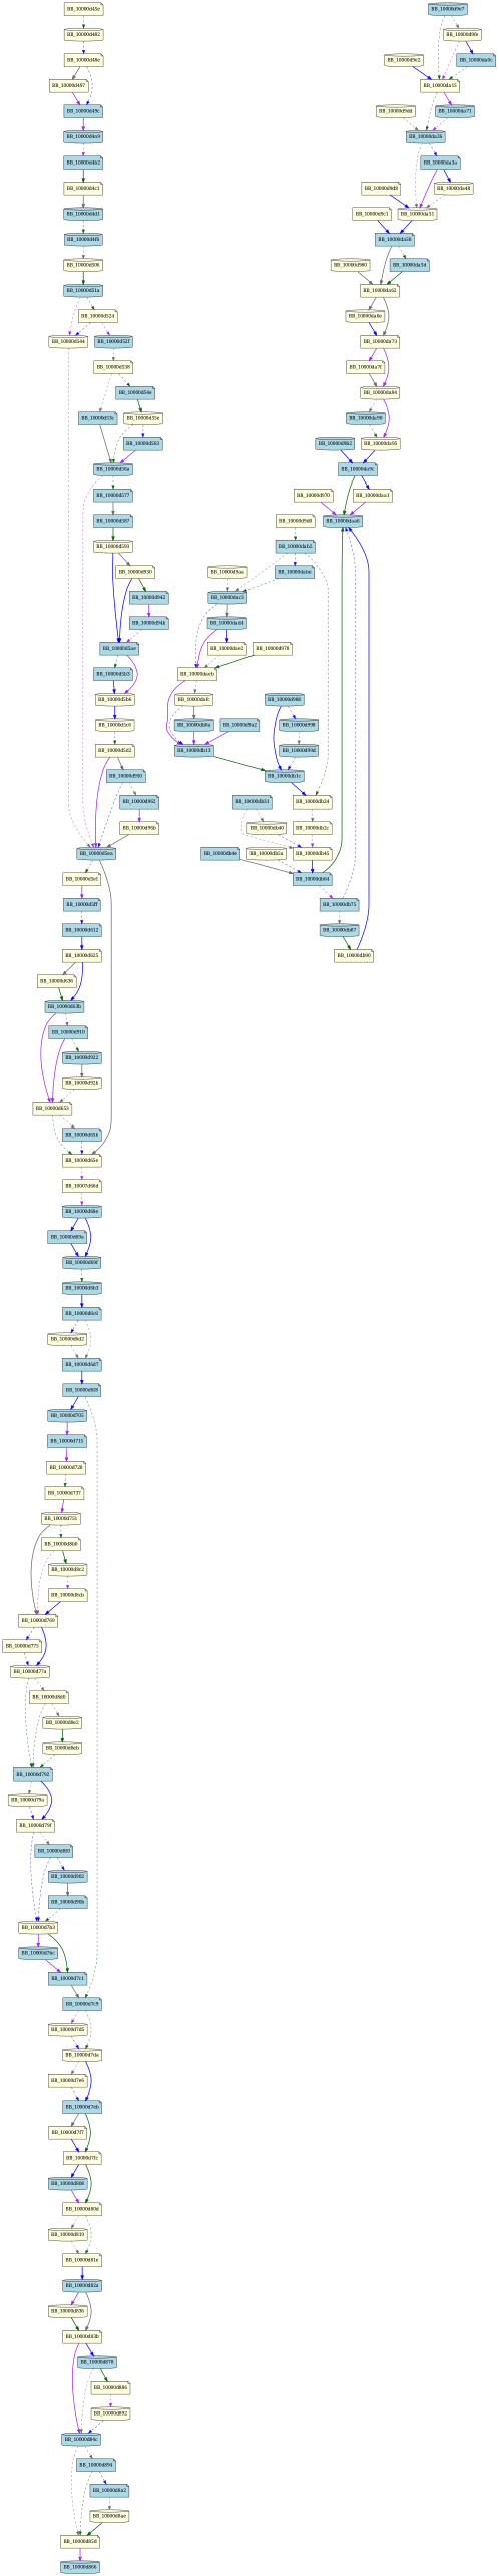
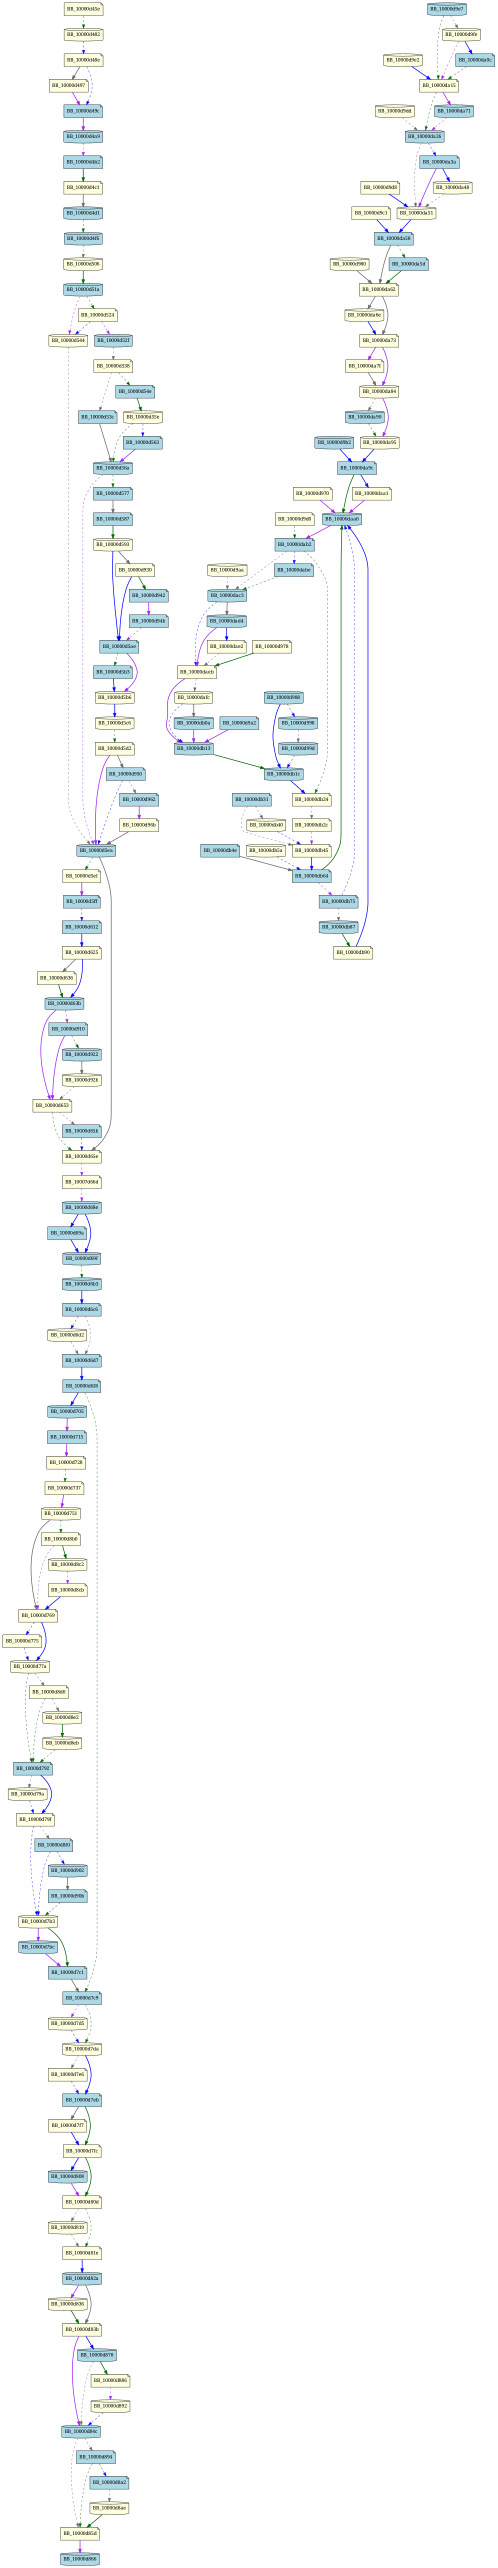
  digraph {
    fontname="Noto Serif"
    node [fillcolor=lightyellow fontname="Noto Serif" shape=note style=filled]
    edge [color=blue fontname="Noto Serif" style=bold]
    BB_10000d482 [shape=cylinder]
    BB_10000d45e
    BB_10000d48e
    BB_10000d497
    BB_10000d49c [fillcolor=lightblue]
    BB_10000d4a9 [fillcolor=lightblue shape=cylinder]
    BB_10000d4b2 [fillcolor=lightblue]
    BB_10000d4c1
    BB_10000d4d1 [fillcolor=lightblue shape=cylinder]
    BB_10000d4f6 [fillcolor=lightblue shape=cylinder]
    BB_10000d506 [shape=cylinder]
    BB_10000d51a [fillcolor=lightblue shape=cylinder]
    BB_10000d524
    BB_10000d544 [shape=cylinder]
    BB_10000d52f [fillcolor=lightblue shape=cylinder]
    BB_10000d5ea [fillcolor=lightblue shape=cylinder]
    BB_10000d538
    BB_10000d5ef
    BB_10000d65e
    BB_10000d53c [fillcolor=lightblue]
    BB_10000d54e [fillcolor=lightblue]
    BB_10000d56a [fillcolor=lightblue shape=cylinder]
    BB_10000d55e [shape=cylinder]
    BB_10000d577 [fillcolor=lightblue]
    BB_10000d563 [fillcolor=lightblue]
    BB_10000d587 [fillcolor=lightblue]
    BB_10000d5ff [fillcolor=lightblue]
    n28 [label=BB_10007d66d]
    BB_10000d593 [shape=cylinder]
    BB_10000d5ae [fillcolor=lightblue]
    BB_10000d930
    BB_10000d5b3 [fillcolor=lightblue]
    BB_10000d5b6 [shape=cylinder]
    BB_10000d942 [fillcolor=lightblue]
    BB_10000d5c6 [shape=cylinder]
    BB_10000d94b [fillcolor=lightblue]
    BB_10000d5d2
    BB_10000d950 [fillcolor=lightblue]
    BB_10000d962 [fillcolor=lightblue]
    BB_10000d96b
    BB_10000d612 [fillcolor=lightblue]
    BB_10000d68e [fillcolor=lightblue shape=cylinder]
    BB_10000d625
    BB_10000d636
    BB_10000d63b [fillcolor=lightblue shape=cylinder]
    BB_10000d653
    BB_10000d910 [fillcolor=lightblue]
    BB_10000d65b [fillcolor=lightblue]
    BB_10000d922 [fillcolor=lightblue shape=cylinder]
    BB_10000d92b [shape=cylinder]
    BB_10000d69a [fillcolor=lightblue]
    BB_10000d69f [fillcolor=lightblue shape=cylinder]
    BB_10000d6b3 [fillcolor=lightblue shape=cylinder]
    BB_10000d6c6 [fillcolor=lightblue]
    BB_10000d6d2 [shape=cylinder]
    BB_10000d6d7 [fillcolor=lightblue]
    BB_10000d6f8 [fillcolor=lightblue]
    BB_10000d705 [fillcolor=lightblue shape=cylinder]
    BB_10000d7c9 [fillcolor=lightblue]
    BB_10000d715 [fillcolor=lightblue]
    BB_10000d7d5 [shape=cylinder]
    BB_10000d7da [shape=cylinder]
    BB_10000d728
    BB_10000d7e6
    BB_10000d7eb [fillcolor=lightblue]
    BB_10000d737
    BB_10000d751 [shape=cylinder]
    BB_10000d769
    BB_10000d8b0
    BB_10000d775
    BB_10000d77a [shape=cylinder]
    BB_10000d8c2 [shape=cylinder]
    BB_10000d792 [fillcolor=lightblue]
    BB_10000d8d0
    BB_10000d8cb
    BB_10000d79a [shape=cylinder]
    BB_10000d79f
    BB_10000d8e2 [shape=cylinder]
    BB_10000d7b3 [shape=cylinder]
    BB_10000d8f0 [fillcolor=lightblue]
    BB_10000d8eb [shape=cylinder]
    BB_10000d7bc [fillcolor=lightblue shape=cylinder]
    BB_10000d7c1 [fillcolor=lightblue]
    BB_10000d902 [fillcolor=lightblue shape=cylinder]
    BB_10000d90b [fillcolor=lightblue]
    BB_10000d7f7
    BB_10000d7fc
    BB_10000d808 [fillcolor=lightblue shape=cylinder]
    BB_10000d80d
    BB_10000d819 [shape=cylinder]
    BB_10000d81e
    BB_10000d82a [fillcolor=lightblue shape=cylinder]
    BB_10000d836 [shape=cylinder]
    BB_10000d83b
    BB_10000d84c [fillcolor=lightblue shape=cylinder]
    BB_10000d878 [fillcolor=lightblue shape=cylinder]
    BB_10000d85d
    BB_10000d894 [fillcolor=lightblue]
    BB_10000d886
    BB_10000d866 [fillcolor=lightblue shape=cylinder]
    BB_10000d8a2 [fillcolor=lightblue]
    BB_10000d892 [shape=cylinder]
    BB_10000d8ae [shape=cylinder]
    BB_10000daa6 [fillcolor=lightblue shape=cylinder]
    BB_10000d970
    BB_10000dab2 [fillcolor=lightblue]
    BB_10000db24
    BB_10000dac3 [fillcolor=lightblue shape=cylinder]
    BB_10000dabe [fillcolor=lightblue]
    BB_10000d978
    BB_10000daeb
    BB_10000db13 [fillcolor=lightblue shape=cylinder]
    BB_10000dafc [shape=cylinder]
    BB_10000db1c [fillcolor=lightblue shape=cylinder]
    BB_10000db0a [fillcolor=lightblue shape=cylinder]
    BB_10000d980 [shape=cylinder]
    BB_10000da62
    BB_10000da6e [shape=cylinder]
    BB_10000da73
    BB_10000da7f
    BB_10000da84 [shape=cylinder]
    BB_10000d988 [fillcolor=lightblue shape=cylinder]
    BB_10000d998 [fillcolor=lightblue shape=cylinder]
    BB_10000d99d [fillcolor=lightblue shape=cylinder]
    BB_10000db2c
    BB_10000d9a2 [fillcolor=lightblue]
    BB_10000d9aa [shape=cylinder]
    BB_10000dad4 [fillcolor=lightblue shape=cylinder]
    BB_10000dae2
    BB_10000d9b2 [fillcolor=lightblue shape=cylinder]
    BB_10000da9c [fillcolor=lightblue]
    BB_10000daa1
    BB_10000da58 [fillcolor=lightblue]
    BB_10000d9c1
    BB_10000da5d [fillcolor=lightblue]
    BB_10000d9d0
    BB_10000da51 [shape=cylinder]
    BB_10000d9d8
    BB_10000d9dd [shape=cylinder]
    BB_10000da26 [fillcolor=lightblue shape=cylinder]
    BB_10000da3a [fillcolor=lightblue]
    BB_10000da48 [shape=cylinder]
    BB_10000d9e2 [shape=cylinder]
    BB_10000da15
    n145 [fillcolor=lightblue label=BB_10000da71 shape=cylinder]
    BB_10000d9e7 [fillcolor=lightblue shape=cylinder]
    BB_10000d9fe [shape=cylinder]
    BB_10000da0c [fillcolor=lightblue]
    BB_10000da90 [fillcolor=lightblue shape=cylinder]
    BB_10000da95 [shape=cylinder]
    BB_10000db45
    BB_10000db64 [fillcolor=lightblue]
    BB_10000db75 [fillcolor=lightblue]
    BB_10000db31 [fillcolor=lightblue]
    BB_10000db40 [shape=cylinder]
    BB_10000db87 [fillcolor=lightblue shape=cylinder]
    BB_10000db4e [fillcolor=lightblue]
    BB_10000db5a [shape=cylinder]
    BB_10000db90
    BB_10000d482 -> BB_10000d48e [style=dashed]
    BB_10000d45e -> BB_10000d482 [color=darkgreen style=dashed]
    BB_10000d48e -> BB_10000d497 [color=gray40]
    BB_10000d48e -> BB_10000d49c [style=dashed]
    BB_10000d497 -> BB_10000d49c [color=purple]
    BB_10000d49c -> BB_10000d4a9 [color=purple]
    BB_10000d4a9 -> BB_10000d4b2 [color=purple style=dashed]
    BB_10000d4b2 -> BB_10000d4c1 [color=darkgreen]
    BB_10000d4c1 -> BB_10000d4d1 [color=gray40]
    BB_10000d4d1 -> BB_10000d4f6 [color=darkgreen style=dashed]
    BB_10000d4f6 -> BB_10000d506 [color=gray40 style=dashed]
    BB_10000d506 -> BB_10000d51a [color=darkgreen]
    BB_10000d51a -> BB_10000d524 [color=darkgreen style=dashed]
    BB_10000d51a -> BB_10000d544 [color=purple style=dashed]
    BB_10000d524 -> BB_10000d544 [style=dashed]
    BB_10000d524 -> BB_10000d52f [color=purple style=dashed]
    BB_10000d544 -> BB_10000d5ea [color=gray40 style=dashed]
    BB_10000d52f -> BB_10000d538 [color=gray40 style=dashed]
    BB_10000d5ea -> BB_10000d5ef [color=darkgreen style=dashed]
    BB_10000d5ea -> BB_10000d65e [color=gray40]
    BB_10000d538 -> BB_10000d53c [color=gray40 style=dashed]
    BB_10000d538 -> BB_10000d54e [color=darkgreen style=dashed]
    BB_10000d5ef -> BB_10000d5ff [color=purple]
    BB_10000d65e -> n28 [color=purple style=dashed]
    BB_10000d53c -> BB_10000d56a [color=gray40]
    BB_10000d54e -> BB_10000d55e [color=darkgreen]
    BB_10000d56a -> BB_10000d5ea [color=purple style=dashed]
    BB_10000d56a -> BB_10000d577 [color=darkgreen style=dashed]
    BB_10000d55e -> BB_10000d56a [color=darkgreen style=dashed]
    BB_10000d55e -> BB_10000d563 [style=dashed]
    BB_10000d577 -> BB_10000d587 [color=gray40]
    BB_10000d563 -> BB_10000d56a [color=purple]
    BB_10000d587 -> BB_10000d593 [color=darkgreen]
    BB_10000d5ff -> BB_10000d612 [style=dashed]
    n28 -> BB_10000d68e [color=purple style=dashed]
    BB_10000d593 -> BB_10000d5ae
    BB_10000d593 -> BB_10000d930 [color=gray40]
    BB_10000d5ae -> BB_10000d5b3 [color=darkgreen style=dashed]
    BB_10000d5ae -> BB_10000d5b6 [color=purple]
    BB_10000d930 -> BB_10000d5ae
    BB_10000d930 -> BB_10000d942 [color=darkgreen]
    BB_10000d5b3 -> BB_10000d5b6
    BB_10000d5b6 -> BB_10000d5c6
    BB_10000d942 -> BB_10000d94b [color=purple]
    BB_10000d5c6 -> BB_10000d5d2 [color=darkgreen style=dashed]
    BB_10000d94b -> BB_10000d5ae [color=purple style=dashed]
    BB_10000d5d2 -> BB_10000d5ea [color=purple]
    BB_10000d5d2 -> BB_10000d950 [color=gray40]
    BB_10000d950 -> BB_10000d5ea [style=dashed]
    BB_10000d950 -> BB_10000d962 [color=gray40 style=dashed]
    BB_10000d962 -> BB_10000d96b [color=purple]
    BB_10000d96b -> BB_10000d5ea [color=gray40]
    BB_10000d612 -> BB_10000d625
    BB_10000d68e -> BB_10000d69a
    BB_10000d68e -> BB_10000d69f
    BB_10000d625 -> BB_10000d636 [color=gray40]
    BB_10000d625 -> BB_10000d63b
    BB_10000d636 -> BB_10000d63b [color=darkgreen]
    BB_10000d63b -> BB_10000d653 [color=purple]
    BB_10000d63b -> BB_10000d910 [color=purple style=dashed]
    BB_10000d653 -> BB_10000d65e [color=darkgreen style=dashed]
    BB_10000d653 -> BB_10000d65b [color=gray40 style=dashed]
    BB_10000d910 -> BB_10000d653 [color=purple]
    BB_10000d910 -> BB_10000d922 [color=darkgreen style=dashed]
    BB_10000d65b -> BB_10000d65e [style=dashed]
    BB_10000d922 -> BB_10000d92b [color=gray40]
    BB_10000d92b -> BB_10000d653 [color=gray40 style=dashed]
    BB_10000d69a -> BB_10000d69f
    BB_10000d69f -> BB_10000d6b3 [color=darkgreen style=dashed]
    BB_10000d6b3 -> BB_10000d6c6
    BB_10000d6c6 -> BB_10000d6d2 [style=dashed]
    BB_10000d6c6 -> BB_10000d6d7 [color=gray40 style=dashed]
    BB_10000d6d2 -> BB_10000d6d7 [color=gray40 style=dashed]
    BB_10000d6d7 -> BB_10000d6f8
    BB_10000d6f8 -> BB_10000d705
    BB_10000d6f8 -> BB_10000d7c9 [color=darkgreen style=dashed]
    BB_10000d705 -> BB_10000d715 [color=purple]
    BB_10000d7c9 -> BB_10000d7d5 [color=purple style=dashed]
    BB_10000d7c9 -> BB_10000d7da [color=darkgreen style=dashed]
    BB_10000d715 -> BB_10000d728 [color=purple]
    BB_10000d7d5 -> BB_10000d7da [style=dashed]
    BB_10000d7da -> BB_10000d7e6 [color=gray40 style=dashed]
    BB_10000d7da -> BB_10000d7eb
    BB_10000d728 -> BB_10000d737 [color=darkgreen style=dashed]
    BB_10000d7e6 -> BB_10000d7eb [style=dashed]
    BB_10000d7eb -> BB_10000d7f7 [color=gray40]
    BB_10000d7eb -> BB_10000d7fc [color=darkgreen]
    BB_10000d737 -> BB_10000d751 [color=purple]
    BB_10000d751 -> BB_10000d769 [color=gray40]
    BB_10000d751 -> BB_10000d8b0 [color=darkgreen style=dashed]
    BB_10000d769 -> BB_10000d775 [style=dashed]
    BB_10000d769 -> BB_10000d77a
    BB_10000d8b0 -> BB_10000d769 [color=purple style=dashed]
    BB_10000d8b0 -> BB_10000d8c2 [color=darkgreen]
    BB_10000d775 -> BB_10000d77a [style=dashed]
    BB_10000d77a -> BB_10000d792 [color=darkgreen style=dashed]
    BB_10000d77a -> BB_10000d8d0 [color=gray40 style=dashed]
    BB_10000d8c2 -> BB_10000d8cb [color=purple style=dashed]
    BB_10000d792 -> BB_10000d79a [color=gray40 style=dashed]
    BB_10000d792 -> BB_10000d79f
    BB_10000d8d0 -> BB_10000d792 [color=darkgreen style=dashed]
    BB_10000d8d0 -> BB_10000d8e2 [color=gray40 style=dashed]
    BB_10000d8cb -> BB_10000d769
    BB_10000d79a -> BB_10000d79f [style=dashed]
    BB_10000d79f -> BB_10000d7b3 [style=dashed]
    BB_10000d79f -> BB_10000d8f0 [color=gray40 style=dashed]
    BB_10000d8e2 -> BB_10000d8eb [color=darkgreen]
    BB_10000d7b3 -> BB_10000d7bc [color=purple]
    BB_10000d7b3 -> BB_10000d7c1 [color=darkgreen]
    BB_10000d8f0 -> BB_10000d7b3 [style=dashed]
    BB_10000d8f0 -> BB_10000d902 [style=dashed]
    BB_10000d8eb -> BB_10000d792 [color=darkgreen style=dashed]
    BB_10000d7bc -> BB_10000d7c1 [color=purple]
    BB_10000d7c1 -> BB_10000d7c9 [color=gray40]
    BB_10000d902 -> BB_10000d90b [color=gray40]
    BB_10000d90b -> BB_10000d7b3 [color=darkgreen style=dashed]
    BB_10000d7f7 -> BB_10000d7fc
    BB_10000d7fc -> BB_10000d808
    BB_10000d7fc -> BB_10000d80d [color=darkgreen]
    BB_10000d808 -> BB_10000d80d [color=purple]
    BB_10000d80d -> BB_10000d819 [color=gray40 style=dashed]
    BB_10000d80d -> BB_10000d81e [color=darkgreen style=dashed]
    BB_10000d819 -> BB_10000d81e [color=gray40 style=dashed]
    BB_10000d81e -> BB_10000d82a
    BB_10000d82a -> BB_10000d836 [color=purple]
    BB_10000d82a -> BB_10000d83b [color=gray40]
    BB_10000d836 -> BB_10000d83b [color=darkgreen]
    BB_10000d83b -> BB_10000d84c [color=purple]
    BB_10000d83b -> BB_10000d878
    BB_10000d84c -> BB_10000d85d [color=gray40 style=dashed]
    BB_10000d84c -> BB_10000d894 [color=gray40 style=dashed]
    BB_10000d878 -> BB_10000d84c [color=gray40 style=dashed]
    BB_10000d878 -> BB_10000d886 [color=darkgreen]
    BB_10000d85d -> BB_10000d866 [color=purple]
    BB_10000d894 -> BB_10000d85d [color=darkgreen style=dashed]
    BB_10000d894 -> BB_10000d8a2 [style=dashed]
    BB_10000d886 -> BB_10000d892 [color=purple style=dashed]
    BB_10000d8a2 -> BB_10000d8ae [color=gray40 style=dashed]
    BB_10000d892 -> BB_10000d84c [style=dashed]
    BB_10000d8ae -> BB_10000d85d [color=darkgreen]
+   BB_10000daa6 -> BB_10000dab2 [color=purple]
    BB_10000d970 -> BB_10000daa6 [color=purple]
    BB_10000dab2 -> BB_10000db24 [color=darkgreen style=dashed]
    BB_10000dab2 -> BB_10000dac3 [color=gray40 style=dashed]
    BB_10000dab2 -> BB_10000dabe [style=dashed]
    BB_10000db24 -> BB_10000db2c [color=gray40 style=dashed]
    BB_10000dac3 -> BB_10000daeb [style=dashed]
    BB_10000dac3 -> BB_10000dad4 [color=gray40]
    BB_10000dabe -> BB_10000dac3 [color=darkgreen style=dashed]
    BB_10000d978 -> BB_10000daeb [color=darkgreen]
    BB_10000daeb -> BB_10000db13 [color=purple]
    BB_10000daeb -> BB_10000dafc [color=gray40 style=dashed]
    BB_10000db13 -> BB_10000db1c [color=darkgreen]
    BB_10000dafc -> BB_10000db13 [style=dashed]
    BB_10000dafc -> BB_10000db0a [color=gray40]
    BB_10000db1c -> BB_10000db24
    BB_10000db0a -> BB_10000db13 [color=purple]
    BB_10000d980 -> BB_10000da62 [color=gray40]
    BB_10000da62 -> BB_10000da6e [color=gray40]
    BB_10000da62 -> BB_10000da73 [color=gray40]
    BB_10000da6e -> BB_10000da73
    BB_10000da73 -> BB_10000da7f [color=purple]
    BB_10000da73 -> BB_10000da84 [color=purple]
    BB_10000da7f -> BB_10000da84 [color=gray40]
    BB_10000da84 -> BB_10000da90 [color=gray40 style=dashed]
    BB_10000da84 -> BB_10000da95 [color=purple]
    BB_10000d988 -> BB_10000db1c
    BB_10000d988 -> BB_10000d998 [style=dashed]
    BB_10000d998 -> BB_10000d99d [color=gray40 style=dashed]
    BB_10000d99d -> BB_10000db1c [style=dashed]
    BB_10000db2c -> BB_10000db45 [color=purple style=dashed]
    BB_10000d9a2 -> BB_10000db13 [color=purple]
    BB_10000d9aa -> BB_10000dac3 [color=gray40 style=dashed]
    BB_10000dad4 -> BB_10000daeb [color=purple]
    BB_10000dad4 -> BB_10000dae2
    BB_10000dae2 -> BB_10000daeb [color=gray40 style=dashed]
    BB_10000d9b2 -> BB_10000da9c
    BB_10000da9c -> BB_10000daa6 [color=darkgreen]
    BB_10000da9c -> BB_10000daa1
    BB_10000daa1 -> BB_10000daa6 [color=purple]
    BB_10000da58 -> BB_10000da62 [color=gray40]
    BB_10000da58 -> BB_10000da5d [color=darkgreen style=dashed]
    BB_10000d9c1 -> BB_10000da58
    BB_10000da5d -> BB_10000da62 [color=darkgreen]
    BB_10000d9d0 -> BB_10000dab2 [color=darkgreen style=dashed]
    BB_10000da51 -> BB_10000da58
    BB_10000d9d8 -> BB_10000da51
    BB_10000d9dd -> BB_10000da26 [color=gray40 style=dashed]
    BB_10000da26 -> BB_10000da51 [color=gray40 style=dashed]
    BB_10000da26 -> BB_10000da3a [style=dashed]
    BB_10000da3a -> BB_10000da51 [color=purple]
    BB_10000da3a -> BB_10000da48
    BB_10000da48 -> BB_10000da51 [color=gray40 style=dashed]
    BB_10000d9e2 -> BB_10000da15
    BB_10000da15 -> BB_10000da26 [color=darkgreen style=dashed]
    BB_10000da15 -> n145 [color=purple]
    n145 -> BB_10000da26 [color=purple style=dashed]
    BB_10000d9e7 -> BB_10000da15 [color=darkgreen style=dashed]
    BB_10000d9e7 -> BB_10000d9fe [color=gray40 style=dashed]
    BB_10000d9fe -> BB_10000da15 [color=purple style=dashed]
    BB_10000d9fe -> BB_10000da0c
    BB_10000da0c -> BB_10000da15 [color=darkgreen style=dashed]
    BB_10000da90 -> BB_10000da95 [color=darkgreen style=dashed]
    BB_10000da95 -> BB_10000da9c
    BB_10000db45 -> BB_10000db64
    BB_10000db64 -> BB_10000daa6 [color=darkgreen]
    BB_10000db64 -> BB_10000db75 [color=purple style=dashed]
    BB_10000db75 -> BB_10000daa6 [style=dashed]
    BB_10000db75 -> BB_10000db87 [color=gray40 style=dashed]
    BB_10000db31 -> BB_10000db45 [color=gray40 style=dashed]
    BB_10000db31 -> BB_10000db40 [color=gray40 style=dashed]
    BB_10000db40 -> BB_10000db45 [style=dashed]
    BB_10000db87 -> BB_10000db90 [color=darkgreen]
    BB_10000db4e -> BB_10000db64 [color=gray40]
    BB_10000db5a -> BB_10000db64 [style=dashed]
    BB_10000db90 -> BB_10000daa6
  }
